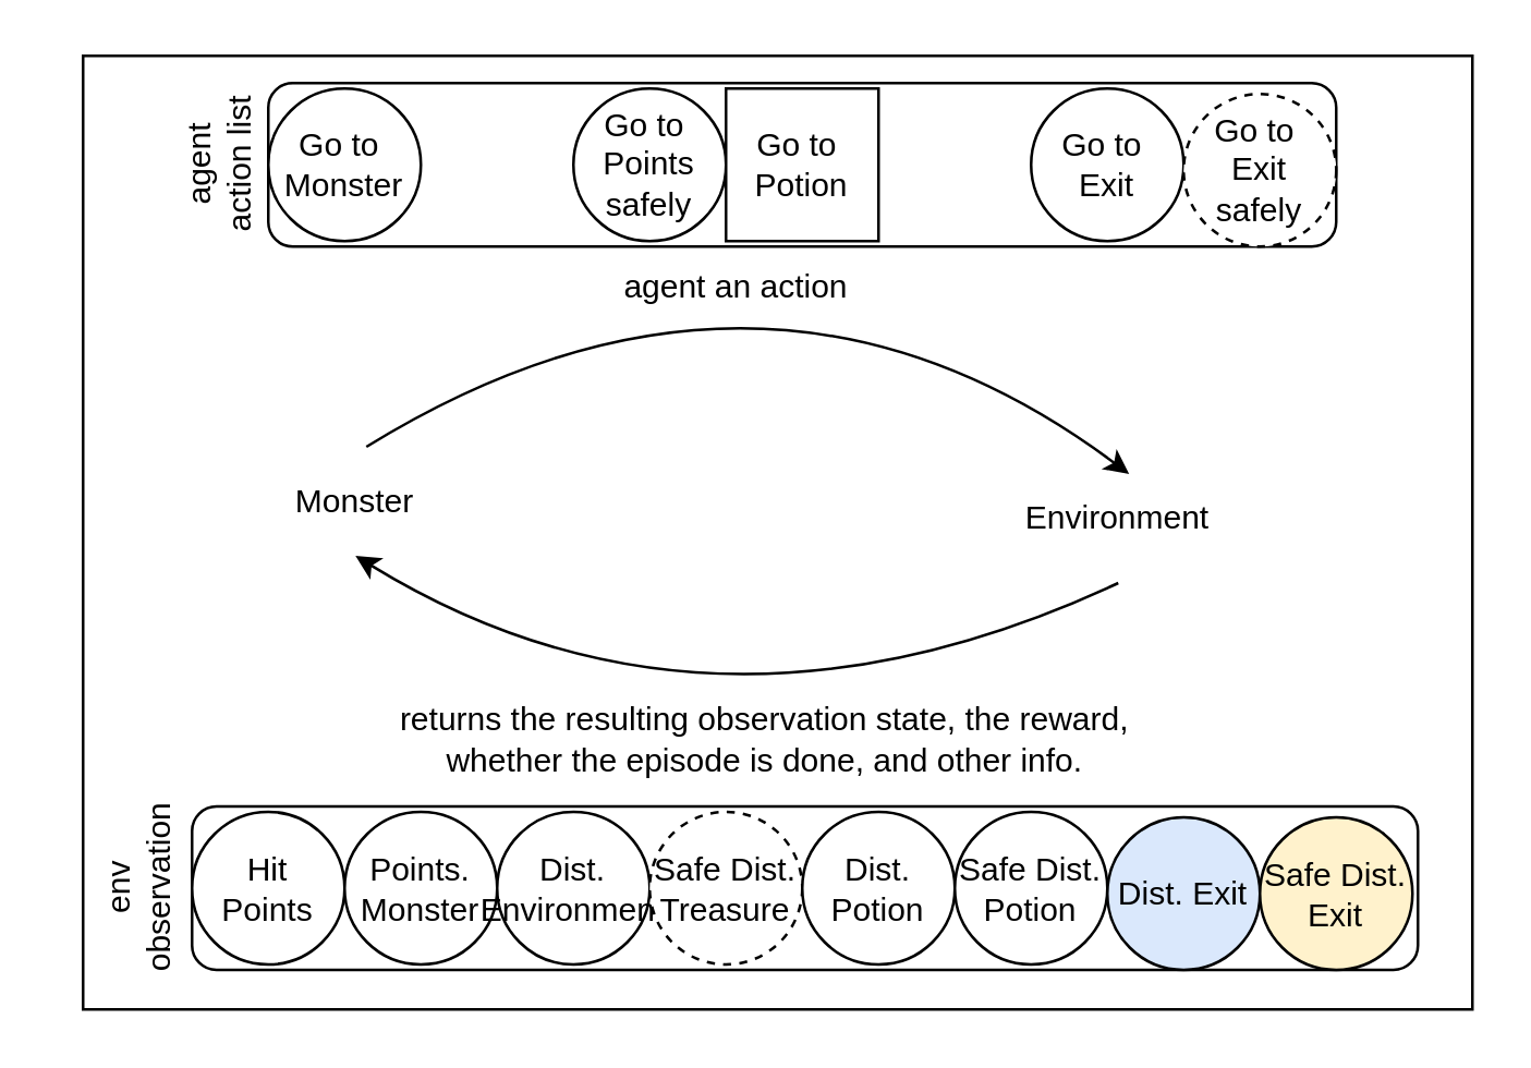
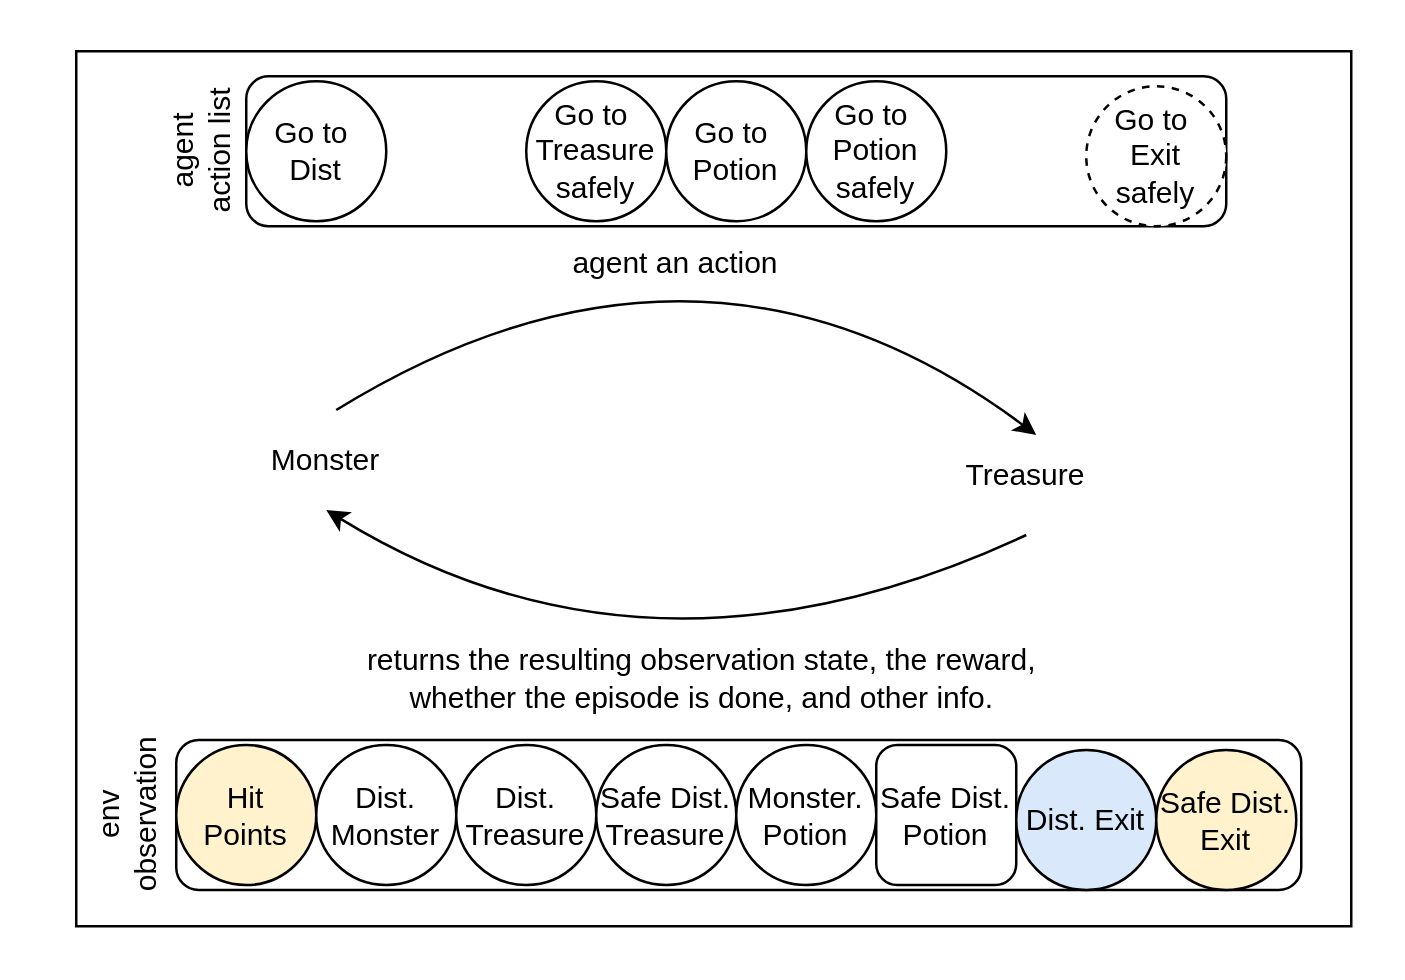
  <mxCell id="0" />
  <mxCell id="1" parent="0" />
  <mxCell id="2" value="" style="rounded=0;whiteSpace=wrap;html=1;" vertex="1" parent="1"><mxGeometry width="510" height="350" as="geometry" x="30" y="20" /></mxCell>
  <mxCell id="3" value="Monster" style="text;html=1;strokeColor=none;fillColor=none;align=center;verticalAlign=middle;whiteSpace=wrap;rounded=0;" vertex="1" parent="1"><mxGeometry x="100" y="168.5" width="60" height="30" as="geometry" /></mxCell>
- <mxCell id="4" value="Environment" style="text;html=1;strokeColor=none;fillColor=none;align=center;verticalAlign=middle;whiteSpace=wrap;rounded=0;" vertex="1" parent="1"><mxGeometry x="380" y="175" width="60" height="30" as="geometry" /></mxCell>
+ <mxCell id="4" value="Treasure" style="text;html=1;strokeColor=none;fillColor=none;align=center;verticalAlign=middle;whiteSpace=wrap;rounded=0;" vertex="1" parent="1"><mxGeometry x="380" y="175" width="60" height="30" as="geometry" /></mxCell>
  <mxCell id="5" value="" style="curved=1;endArrow=classic;html=1;rounded=0;exitX=0.5;exitY=0;exitDx=0;exitDy=0;" edge="1" parent="1"><mxGeometry width="50" height="50" relative="1" as="geometry"><mxPoint x="410" y="213.5" as="sourcePoint" /><mxPoint x="130" y="203.5" as="targetPoint" /><Array as="points"><mxPoint x="410" y="213.5" /><mxPoint x="260" y="283.5" /></Array></mxGeometry></mxCell>
  <mxCell id="6" value="" style="curved=1;endArrow=classic;html=1;rounded=0;exitX=0.5;exitY=0;exitDx=0;exitDy=0;" edge="1" parent="1"><mxGeometry width="50" height="50" relative="1" as="geometry"><mxPoint x="134" y="163.5" as="sourcePoint" /><mxPoint x="414" y="173.5" as="targetPoint" /><Array as="points"><mxPoint x="280" y="73.5" /><mxPoint x="414" y="173.5" /></Array></mxGeometry></mxCell>
  <mxCell id="7" value="agent an action" style="text;html=1;strokeColor=none;fillColor=none;align=center;verticalAlign=middle;whiteSpace=wrap;rounded=0;" vertex="1" parent="1"><mxGeometry x="210" y="90" width="120" height="30" as="geometry" /></mxCell>
  <mxCell id="8" value="returns the resulting observation state, the reward, whether the episode is done, and other info." style="text;html=1;strokeColor=none;fillColor=none;align=center;verticalAlign=middle;whiteSpace=wrap;rounded=0;" vertex="1" parent="1"><mxGeometry x="139.5" y="263.5" width="281" height="15" as="geometry" /></mxCell>
  <mxCell id="9" value="" style="rounded=1;whiteSpace=wrap;html=1;" vertex="1" parent="1"><mxGeometry x="70" y="295.5" width="450" height="60" as="geometry" /></mxCell>
  <mxCell id="10" value="agent&lt;br&gt;action list" style="text;html=1;strokeColor=none;fillColor=none;align=center;verticalAlign=middle;whiteSpace=wrap;rounded=0;rotation=-90;" vertex="1" parent="1"><mxGeometry x="50" y="45" width="60" height="30" as="geometry" /></mxCell>
  <mxCell id="11" value="env&lt;br&gt;observation" style="text;html=1;strokeColor=none;fillColor=none;align=center;verticalAlign=middle;whiteSpace=wrap;rounded=0;rotation=-90;" vertex="1" parent="1"><mxGeometry x="20" y="310.5" width="60" height="30" as="geometry" /></mxCell>
- <mxCell id="12" value="Hit &lt;br&gt;Points" style="ellipse;whiteSpace=wrap;html=1;aspect=fixed;" vertex="1" parent="1"><mxGeometry x="70" y="297.5" width="56" height="56" as="geometry" /></mxCell>
- <mxCell id="13" value="Points. Monster" style="ellipse;whiteSpace=wrap;html=1;aspect=fixed;" vertex="1" parent="1"><mxGeometry x="126" y="297.5" width="56" height="56" as="geometry" /></mxCell>
- <mxCell id="14" value="Dist. Environment" style="ellipse;whiteSpace=wrap;html=1;aspect=fixed;" vertex="1" parent="1"><mxGeometry x="182" y="297.5" width="56" height="56" as="geometry" /></mxCell>
- <mxCell id="15" value="Safe Dist. Treasure" style="ellipse;whiteSpace=wrap;html=1;aspect=fixed;dashed=1;" vertex="1" parent="1"><mxGeometry x="238" y="297.5" width="56" height="56" as="geometry" /></mxCell>
- <mxCell id="16" value="Dist. Potion" style="ellipse;whiteSpace=wrap;html=1;aspect=fixed;" vertex="1" parent="1"><mxGeometry x="294" y="297.5" width="56" height="56" as="geometry" /></mxCell>
- <mxCell id="17" value="Safe Dist. Potion" style="ellipse;whiteSpace=wrap;html=1;aspect=fixed;" vertex="1" parent="1"><mxGeometry x="350" y="297.5" width="56" height="56" as="geometry" /></mxCell>
+ <mxCell id="12" value="Hit &lt;br&gt;Points" style="ellipse;whiteSpace=wrap;html=1;aspect=fixed;fillColor=#fff2cc;" vertex="1" parent="1"><mxGeometry x="70" y="297.5" width="56" height="56" as="geometry" /></mxCell>
+ <mxCell id="13" value="Dist. Monster" style="ellipse;whiteSpace=wrap;html=1;aspect=fixed;" vertex="1" parent="1"><mxGeometry x="126" y="297.5" width="56" height="56" as="geometry" /></mxCell>
+ <mxCell id="14" value="Dist. Treasure" style="ellipse;whiteSpace=wrap;html=1;aspect=fixed;" vertex="1" parent="1"><mxGeometry x="182" y="297.5" width="56" height="56" as="geometry" /></mxCell>
+ <mxCell id="15" value="Safe Dist. Treasure" style="ellipse;whiteSpace=wrap;html=1;aspect=fixed;" vertex="1" parent="1"><mxGeometry x="238" y="297.5" width="56" height="56" as="geometry" /></mxCell>
+ <mxCell id="16" value="Monster. Potion" style="ellipse;whiteSpace=wrap;html=1;aspect=fixed;" vertex="1" parent="1"><mxGeometry x="294" y="297.5" width="56" height="56" as="geometry" /></mxCell>
+ <mxCell id="17" value="Safe Dist. Potion" style="whiteSpace=wrap;html=1;aspect=fixed;rounded=1;" vertex="1" parent="1"><mxGeometry x="350" y="297.5" width="56" height="56" as="geometry" /></mxCell>
  <mxCell id="18" value="Dist. Exit" style="ellipse;whiteSpace=wrap;html=1;aspect=fixed;fillColor=#dae8fc;" vertex="1" parent="1"><mxGeometry x="406" y="299.5" width="56" height="56" as="geometry" /></mxCell>
  <mxCell id="19" value="Safe Dist. Exit" style="ellipse;whiteSpace=wrap;html=1;aspect=fixed;fillColor=#fff2cc;" vertex="1" parent="1"><mxGeometry x="462" y="299.5" width="56" height="56" as="geometry" /></mxCell>
  <mxCell id="20" value="" style="rounded=1;whiteSpace=wrap;html=1;" vertex="1" parent="1"><mxGeometry x="98" y="30" width="392" height="60" as="geometry" /></mxCell>
- <mxCell id="21" value="Go to&amp;nbsp;&lt;br&gt;Monster" style="ellipse;whiteSpace=wrap;html=1;aspect=fixed;" vertex="1" parent="1"><mxGeometry x="98" y="32" width="56" height="56" as="geometry" /></mxCell>
- <mxCell id="22" value="Go to&amp;nbsp;&lt;br&gt;Points safely" style="ellipse;whiteSpace=wrap;html=1;aspect=fixed;" vertex="1" parent="1"><mxGeometry x="210" y="32" width="56" height="56" as="geometry" /></mxCell>
- <mxCell id="23" value="Go to&amp;nbsp;&lt;br&gt;Potion" style="whiteSpace=wrap;html=1;aspect=fixed;rounded=0;" vertex="1" parent="1"><mxGeometry x="266" y="32" width="56" height="56" as="geometry" /></mxCell>
- <mxCell id="25" value="Go to&amp;nbsp;&lt;br&gt;Exit" style="ellipse;whiteSpace=wrap;html=1;aspect=fixed;" vertex="1" parent="1"><mxGeometry x="378" y="32" width="56" height="56" as="geometry" /></mxCell>
+ <mxCell id="21" value="Go to&amp;nbsp;&lt;br&gt;Dist" style="ellipse;whiteSpace=wrap;html=1;aspect=fixed;" vertex="1" parent="1"><mxGeometry x="98" y="32" width="56" height="56" as="geometry" /></mxCell>
+ <mxCell id="22" value="Go to&amp;nbsp;&lt;br&gt;Treasure safely" style="ellipse;whiteSpace=wrap;html=1;aspect=fixed;" vertex="1" parent="1"><mxGeometry x="210" y="32" width="56" height="56" as="geometry" /></mxCell>
+ <mxCell id="23" value="Go to&amp;nbsp;&lt;br&gt;Potion" style="ellipse;whiteSpace=wrap;html=1;aspect=fixed;" vertex="1" parent="1"><mxGeometry x="266" y="32" width="56" height="56" as="geometry" /></mxCell>
+ <mxCell id="24" value="Go to&amp;nbsp;&lt;br&gt;Potion safely" style="ellipse;whiteSpace=wrap;html=1;aspect=fixed;" vertex="1" parent="1"><mxGeometry x="322" y="32" width="56" height="56" as="geometry" /></mxCell>
  <mxCell id="26" value="Go to&amp;nbsp;&lt;br&gt;Exit safely" style="ellipse;whiteSpace=wrap;html=1;aspect=fixed;dashed=1;" vertex="1" parent="1"><mxGeometry x="434" y="34" width="56" height="56" as="geometry" /></mxCell>
